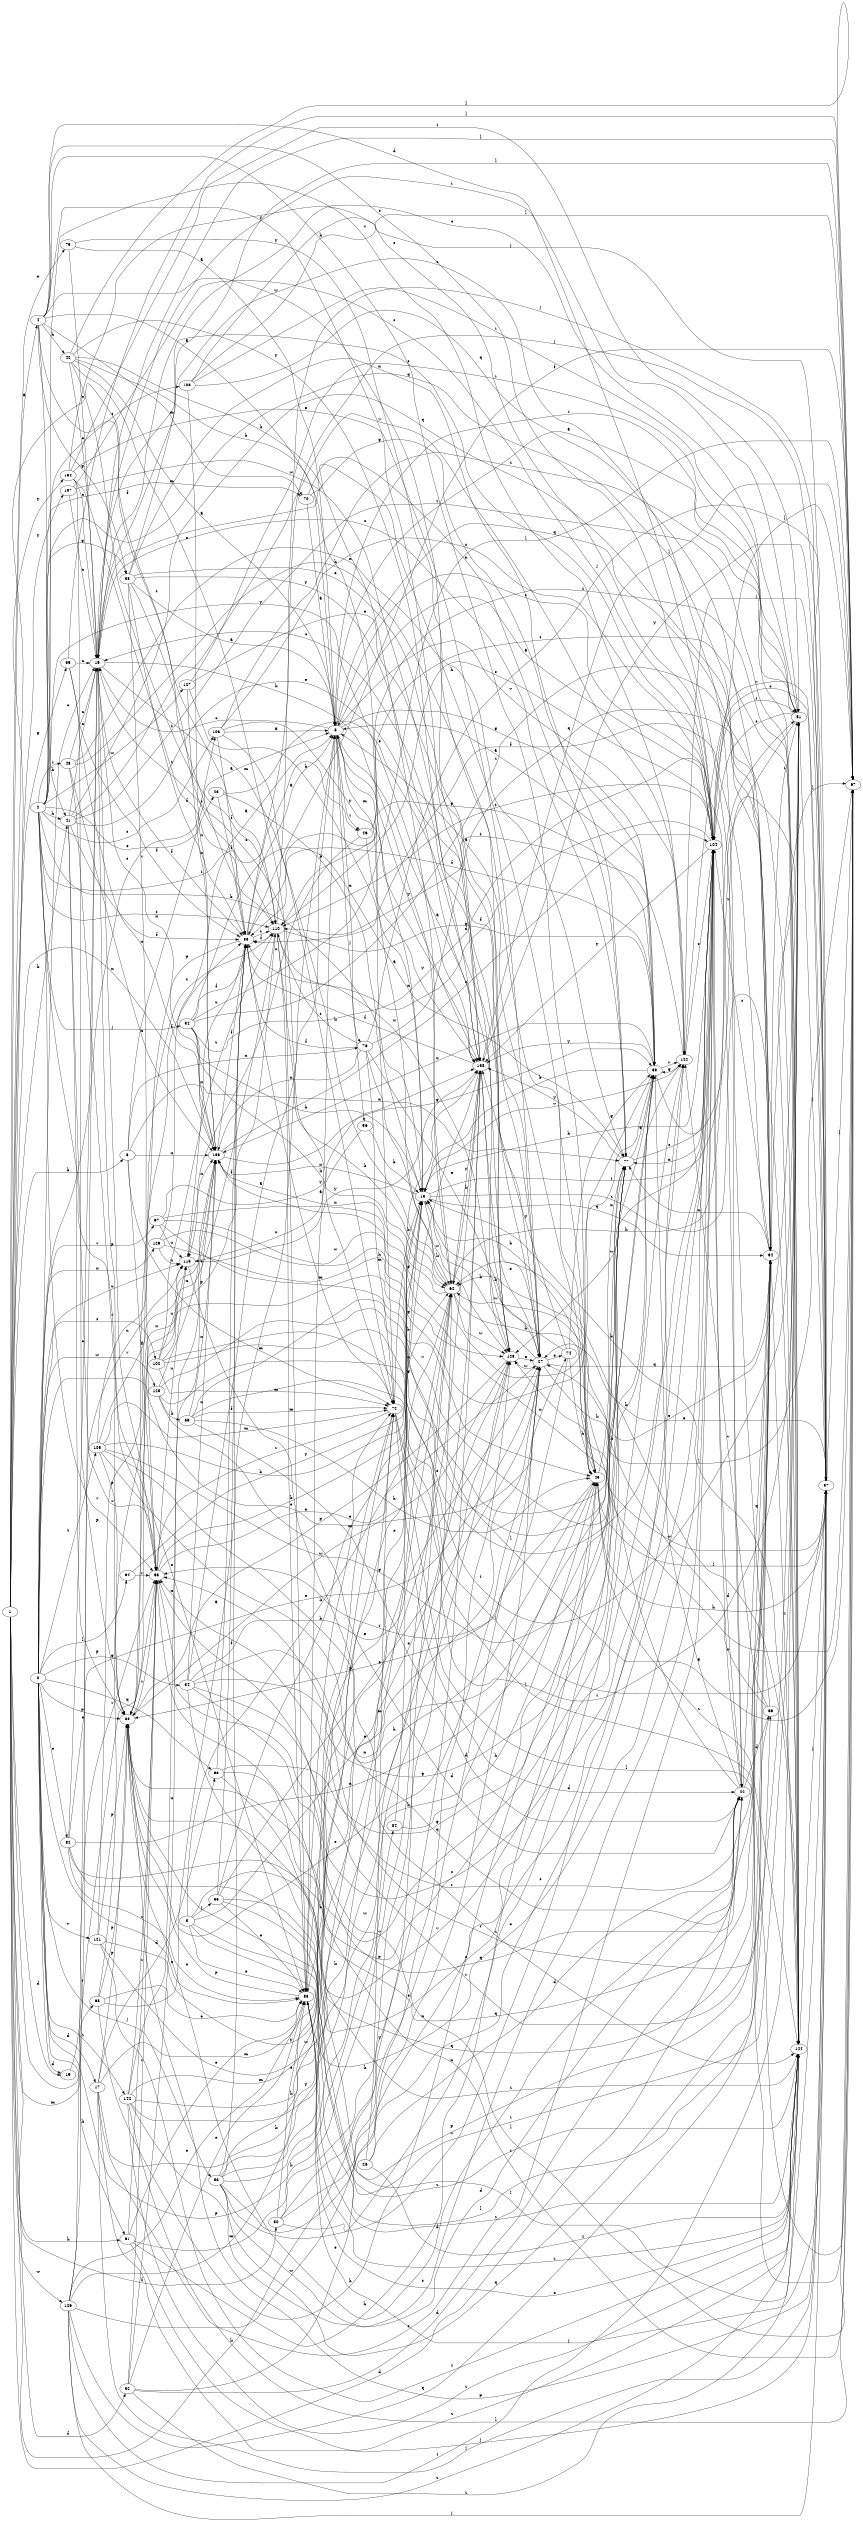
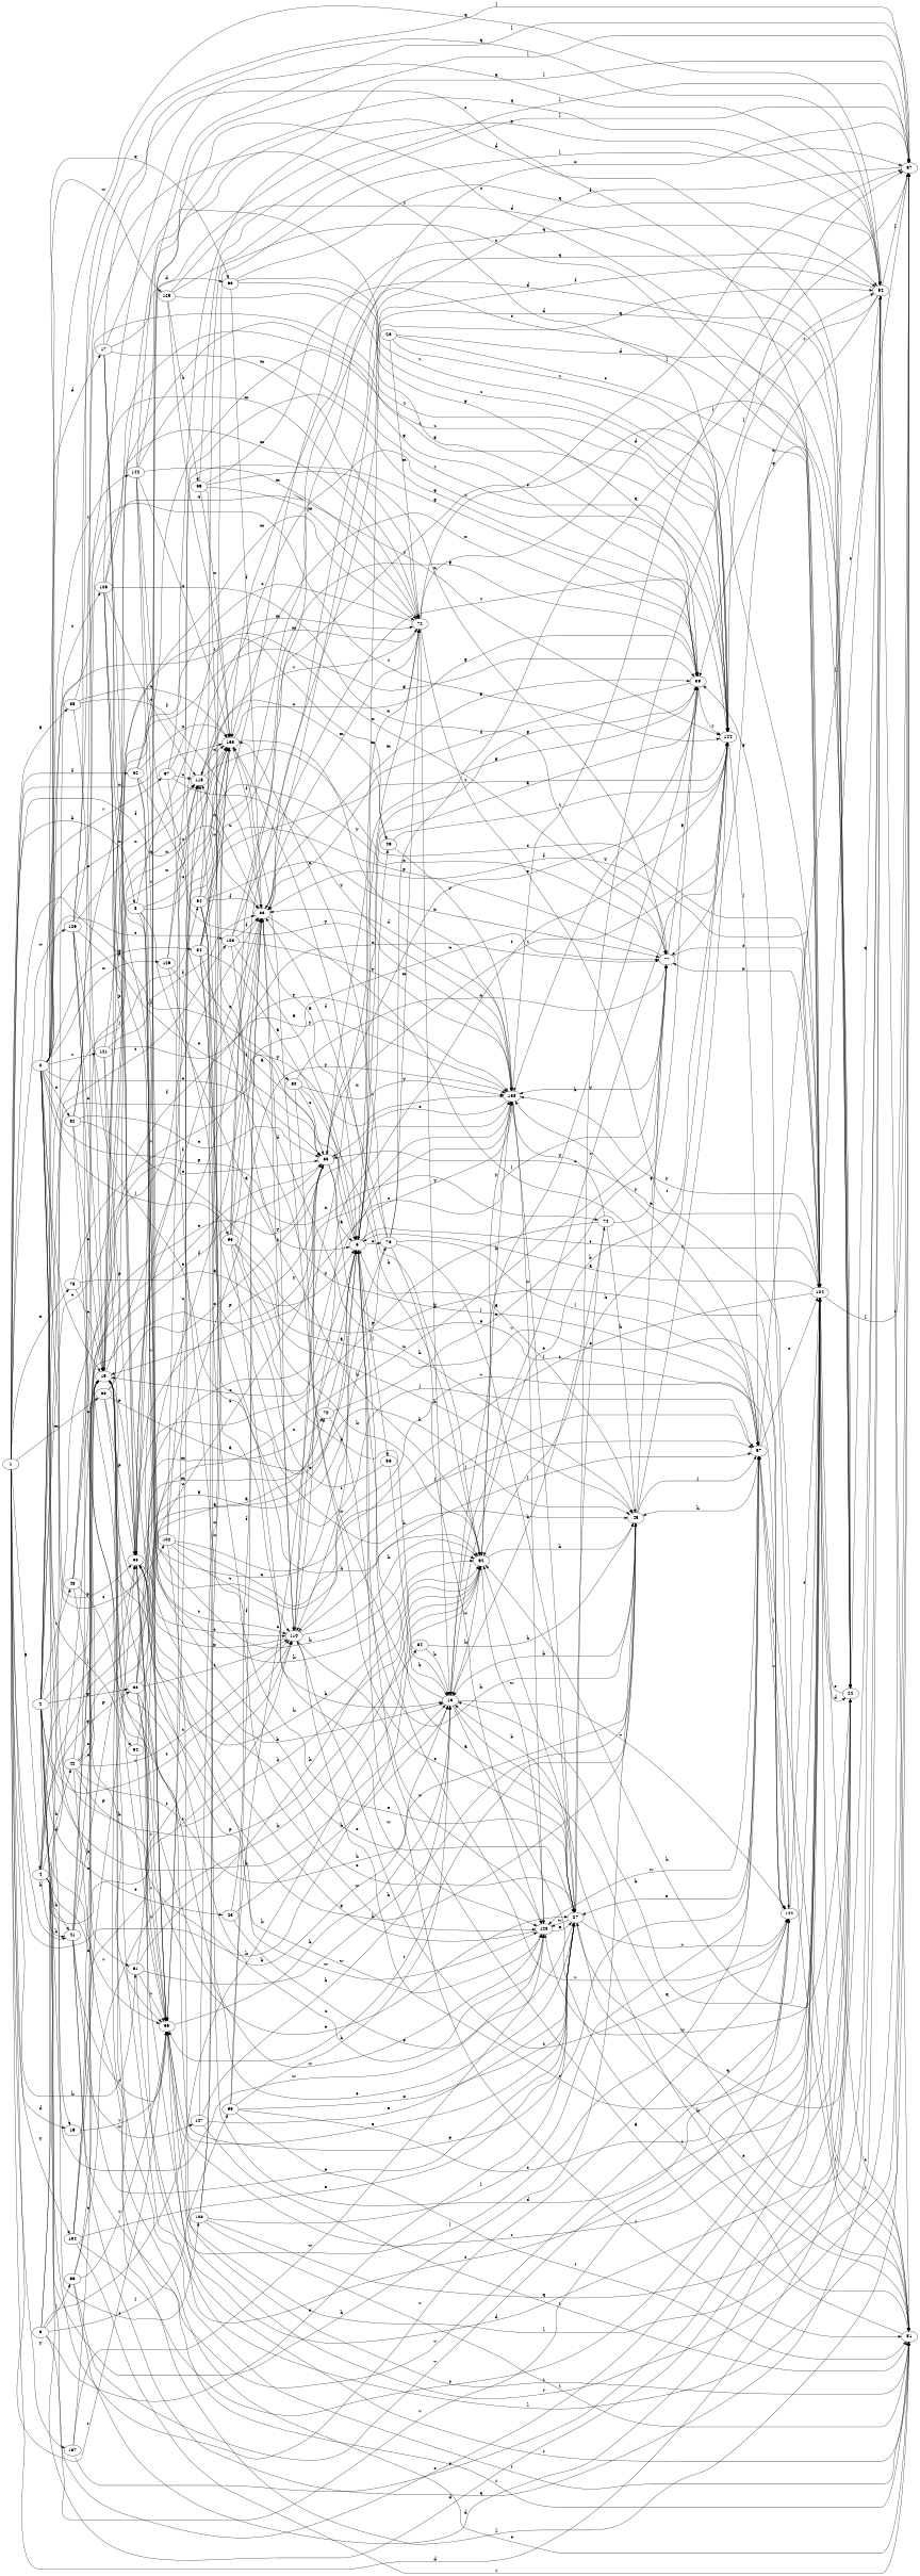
  strict digraph {
    rankdir=LR
    0
    15
    17
    19
    34
    53
    61
    64
    74
    82
    83
    84
    88
    93
    97
    102
    103
    105
    115
    121
    125
    129
    142
    33
    62
    n26 [label=95]
    133
    104
    39
    51
    72
    67
    144
    57
    94
    27
    5
    45
    22
    n40 [label=13]
    122
    128
    77
    59
    138
    110
    1
    4
    8
    30
    32
    35
    41
    n54 [label=68]
    75
    126
    134
    137
    38
    70
    42
    76
    2
    23
    48
    49
    54
    108
    127
    26
    3
    55
    66
    56
    0 -> 15 [label=c]
    0 -> 17 [label=d]
    0 -> 19 [label=d]
    0 -> 34 [label=g]
    0 -> 53 [label=j]
    0 -> 61 [label=k]
    0 -> 64 [label=l]
    0 -> 74 [label=n]
    0 -> 82 [label=o]
    0 -> 83 [label=o]
    0 -> 84 [label=p]
    0 -> 88 [label=p]
    0 -> 93 [label=q]
    0 -> 97 [label=r]
    0 -> 102 [label=s]
    0 -> 103 [label=s]
    0 -> 105 [label=t]
    0 -> 115 [label=u]
    0 -> 121 [label=v]
    0 -> 125 [label=w]
    0 -> 129 [label=x]
    0 -> 142 [label=z]
    15 -> 88 [label=p]
    15 -> 33 [label=f]
    15 -> 62 [label=k]
    15 -> n26 [label=r]
    15 -> 133 [label=x]
    15 -> 104 [label=s]
    15 -> 39 [label=g]
    15 -> 51 [label=i]
    15 -> 72 [label=m]
    15 -> 67 [label=l]
    17 -> 88 [label=p]
    17 -> 93 [label=d]
    17 -> 62 [label=k]
    17 -> 104 [label=s]
    17 -> 72 [label=m]
    17 -> 144 [label=z]
    17 -> 57 [label=j]
    19 -> n26 [label=r]
    34 -> 133 [label=x]
    34 -> 104 [label=s]
    34 -> 39 [label=g]
    34 -> 57 [label=j]
    34 -> 94 [label=q]
    34 -> 27 [label=e]
    34 -> 5 [label=a]
    34 -> 45 [label=h]
    53 -> 33 [label=f]
    53 -> 62 [label=k]
    53 -> 94 [label=q]
    53 -> 45 [label=h]
    53 -> 22 [label=d]
    53 -> n40 [label=b]
    53 -> 122 [label=v]
    53 -> 128 [label=w]
    53 -> 77 [label=n]
    61 -> 83 [label=o]
    61 -> 62 [label=k]
    61 -> n26 [label=r]
    61 -> 57 [label=j]
    61 -> 45 [label=h]
    64 -> n26 [label=r]
    64 -> 138 [label=y]
    74 -> 88 [label=p]
    74 -> 39 [label=g]
    74 -> 45 [label=h]
    74 -> n40 [label=b]
    74 -> 138 [label=y]
    82 -> 15 [label=c]
    82 -> 83 [label=o]
    82 -> 144 [label=z]
    82 -> 27 [label=e]
    82 -> 122 [label=v]
    82 -> 77 [label=n]
    83 -> 88 [label=p]
    83 -> 72 [label=m]
    83 -> 144 [label=z]
    83 -> 57 [label=j]
    83 -> 5 [label=a]
    84 -> 45 [label=h]
    84 -> n40 [label=b]
    88 -> n26 [label=r]
    88 -> 94 [label=q]
    88 -> 27 [label=e]
    88 -> 22 [label=d]
    88 -> 128 [label=w]
    88 -> 110 [label=t]
    93 -> 33 [label=f]
    93 -> 39 [label=g]
    93 -> 144 [label=z]
    93 -> 94 [label=q]
    97 -> 115 [label=u]
    97 -> 39 [label=g]
    97 -> 67 [label=l]
    97 -> 128 [label=w]
    97 -> 138 [label=y]
    102 -> 115 [label=u]
    102 -> 51 [label=i]
    102 -> 72 [label=m]
    102 -> 57 [label=j]
    102 -> 122 [label=v]
    102 -> 110 [label=t]
    103 -> 33 [label=f]
    103 -> 62 [label=k]
    103 -> 104 [label=s]
    103 -> 144 [label=z]
    103 -> 5 [label=a]
    103 -> 138 [label=y]
    105 -> 88 [label=p]
    105 -> 115 [label=u]
    105 -> 39 [label=g]
    105 -> 72 [label=m]
    105 -> 94 [label=q]
    105 -> n40 [label=b]
    105 -> 77 [label=n]
    105 -> 110 [label=t]
    115 -> 133 [label=x]
    115 -> 144 [label=z]
    115 -> 138 [label=y]
    121 -> 88 [label=p]
    121 -> 33 [label=f]
    121 -> 144 [label=z]
    121 -> 128 [label=w]
    121 -> 138 [label=y]
    125 -> 133 [label=x]
    125 -> 104 [label=s]
    125 -> 39 [label=g]
    125 -> 22 [label=d]
    125 -> 59 [label=k]
    129 -> 115 [label=u]
    129 -> 39 [label=g]
    129 -> 5 [label=a]
    129 -> 45 [label=h]
    142 -> 62 [label=k]
    142 -> n26 [label=r]
    142 -> 133 [label=x]
    142 -> 104 [label=s]
    142 -> 72 [label=m]
    142 -> 67 [label=l]
    142 -> 144 [label=z]
    142 -> 138 [label=y]
    33 -> 88 [label=p]
    33 -> 115 [label=u]
    33 -> 39 [label=g]
    33 -> 72 [label=m]
    33 -> 57 [label=j]
    33 -> 5 [label=a]
    33 -> 110 [label=t]
    62 -> 133 [label=x]
-   62 -> 5 [label=a]
    62 -> 45 [label=h]
    62 -> 128 [label=w]
    62 -> 138 [label=y]
    n26 -> 115 [label=u]
    n26 -> 67 [label=l]
    n26 -> 27 [label=e]
    n26 -> n40 [label=b]
    133 -> 33 [label=f]
    133 -> 104 [label=s]
    133 -> 39 [label=g]
    104 -> 83 [label=o]
    104 -> 33 [label=f]
    104 -> 51 [label=i]
    104 -> 67 [label=l]
    104 -> 5 [label=a]
    104 -> 22 [label=d]
    104 -> n40 [label=b]
    104 -> 128 [label=w]
    104 -> 77 [label=n]
    104 -> 138 [label=y]
    104 -> 110 [label=t]
    39 -> 33 [label=f]
    39 -> 133 [label=x]
    39 -> 144 [label=z]
    39 -> 5 [label=a]
    39 -> n40 [label=b]
-   39 -> 122 [label=v]
+   27 -> 122 [label=v]
    39 -> 138 [label=y]
    51 -> 15 [label=c]
    51 -> 62 [label=k]
    51 -> n26 [label=r]
    51 -> 104 [label=s]
    51 -> 57 [label=j]
    51 -> 27 [label=e]
    51 -> 5 [label=a]
    72 -> 15 [label=c]
    72 -> n26 [label=r]
    72 -> 51 [label=i]
    72 -> 67 [label=l]
    72 -> 22 [label=d]
    72 -> n40 [label=b]
    67 -> 33 [label=f]
    67 -> n26 [label=r]
    67 -> 133 [label=x]
    144 -> 83 [label=o]
    144 -> 62 [label=k]
    144 -> 57 [label=j]
    144 -> n40 [label=b]
    144 -> 110 [label=t]
    57 -> 88 [label=p]
    57 -> 104 [label=s]
    57 -> 67 [label=l]
    57 -> 27 [label=e]
    57 -> 45 [label=h]
    57 -> 122 [label=v]
    57 -> 128 [label=w]
    57 -> 138 [label=y]
    94 -> 88 [label=p]
    94 -> 33 [label=f]
    94 -> 104 [label=s]
    94 -> 51 [label=i]
    94 -> 67 [label=l]
    94 -> 144 [label=z]
    94 -> 77 [label=n]
    27 -> 74 [label=e]
    27 -> 67 [label=l]
    27 -> 94 [label=q]
    27 -> 5 [label=a]
    27 -> n40 [label=b]
    27 -> 128 [label=w]
    5 -> 15 [label=c]
    5 -> 104 [label=s]
    5 -> 39 [label=g]
    5 -> 51 [label=i]
    5 -> 72 [label=m]
    5 -> 94 [label=q]
    5 -> 122 [label=v]
    5 -> 138 [label=y]
    5 -> 76 [label=n]
    5 -> 49 [label=i]
    5 -> 56 [label=j]
    45 -> n26 [label=r]
    45 -> 144 [label=z]
    45 -> 57 [label=j]
    45 -> 5 [label=a]
    45 -> n40 [label=b]
    45 -> 77 [label=n]
    22 -> 62 [label=k]
    22 -> n26 [label=r]
    22 -> 104 [label=s]
    22 -> 39 [label=g]
    22 -> 94 [label=q]
    n40 -> 62 [label=k]
    n40 -> 133 [label=x]
    n40 -> 51 [label=i]
    n40 -> 144 [label=z]
    n40 -> 94 [label=q]
    n40 -> 122 [label=v]
    122 -> 104 [label=s]
    122 -> 39 [label=g]
    122 -> 57 [label=j]
    122 -> 110 [label=t]
    128 -> 15 [label=c]
-   128 -> 83 [label=o]
    128 -> 88 [label=p]
    128 -> 27 [label=e]
    77 -> 15 [label=c]
    77 -> 88 [label=p]
    77 -> 104 [label=s]
    77 -> 39 [label=g]
    77 -> 138 [label=y]
    59 -> 133 [label=x]
    59 -> 72 [label=m]
    59 -> 67 [label=l]
    59 -> 45 [label=h]
    59 -> 22 [label=d]
    59 -> 77 [label=n]
    138 -> 83 [label=o]
    138 -> 33 [label=f]
    138 -> 62 [label=k]
    138 -> 67 [label=l]
    138 -> 27 [label=e]
    138 -> 128 [label=w]
    110 -> 83 [label=o]
    110 -> 88 [label=p]
    110 -> 33 [label=f]
    110 -> 62 [label=k]
    110 -> 104 [label=s]
    110 -> 39 [label=g]
    110 -> 57 [label=j]
    110 -> 128 [label=w]
    1 -> 19 [label=d]
    1 -> 61 [label=k]
    1 -> 33 [label=f]
    1 -> 62 [label=k]
    1 -> n26 [label=r]
    1 -> 133 [label=x]
    1 -> 22 [label=d]
    1 -> 4 [label=a]
    1 -> 8 [label=b]
    1 -> 30 [label=f]
    1 -> 32 [label=f]
    1 -> 35 [label=g]
    1 -> 41 [label=h]
    1 -> n54 [label=m]
    1 -> 75 [label=n]
    1 -> 126 [label=w]
    1 -> 134 [label=y]
    1 -> 137 [label=y]
    4 -> 104 [label=s]
    4 -> 5 [label=a]
    4 -> 45 [label=h]
    4 -> 22 [label=d]
    4 -> 128 [label=w]
    4 -> 138 [label=y]
    4 -> 110 [label=t]
    4 -> 41 [label=h]
    4 -> 38 [label=g]
    4 -> 70 [label=m]
    4 -> 42 [label=h]
    8 -> n26 [label=r]
    8 -> 133 [label=x]
    8 -> 72 [label=m]
    8 -> 5 [label=a]
    8 -> 77 [label=n]
    8 -> 76 [label=n]
    30 -> 83 [label=o]
    30 -> 62 [label=k]
    30 -> 27 [label=e]
    30 -> 77 [label=n]
    30 -> 138 [label=y]
    32 -> 83 [label=o]
    32 -> n26 [label=r]
    32 -> 133 [label=x]
    32 -> 144 [label=z]
    32 -> 27 [label=e]
    32 -> 22 [label=d]
    35 -> 15 [label=c]
    35 -> 33 [label=f]
    35 -> 133 [label=x]
    35 -> 67 [label=l]
    41 -> 15 [label=c]
    41 -> 88 [label=p]
    41 -> 33 [label=f]
    41 -> n26 [label=r]
    41 -> 144 [label=z]
    41 -> 94 [label=q]
    41 -> 27 [label=e]
    41 -> 122 [label=v]
    n54 -> 83 [label=o]
    n54 -> 88 [label=p]
    n54 -> 133 [label=x]
    n54 -> 5 [label=a]
    n54 -> 45 [label=h]
    75 -> 15 [label=c]
    75 -> 5 [label=a]
    75 -> 138 [label=y]
    126 -> 15 [label=c]
    126 -> 83 [label=o]
    126 -> 115 [label=u]
    126 -> 51 [label=i]
    126 -> 72 [label=m]
    126 -> 144 [label=z]
    126 -> 57 [label=j]
    126 -> 94 [label=q]
    126 -> 128 [label=w]
    134 -> 15 [label=c]
    134 -> 88 [label=p]
    134 -> 104 [label=s]
    134 -> 51 [label=i]
    134 -> 27 [label=e]
    134 -> 110 [label=t]
    137 -> 15 [label=c]
    137 -> 104 [label=s]
    137 -> 128 [label=w]
    38 -> 33 [label=f]
    38 -> n26 [label=r]
    38 -> 67 [label=l]
    38 -> 27 [label=e]
    38 -> 5 [label=a]
    38 -> 77 [label=n]
    38 -> 138 [label=y]
    38 -> 110 [label=t]
    70 -> 5 [label=a]
    70 -> 45 [label=h]
    70 -> 77 [label=n]
    42 -> 15 [label=c]
    42 -> 83 [label=o]
    42 -> 62 [label=k]
    42 -> 67 [label=l]
    42 -> 5 [label=a]
    42 -> n40 [label=b]
    42 -> 138 [label=y]
    42 -> 110 [label=t]
    76 -> 33 [label=f]
    76 -> 133 [label=x]
    76 -> 72 [label=m]
    76 -> 57 [label=j]
    76 -> 94 [label=q]
    76 -> 27 [label=e]
    76 -> 128 [label=w]
    76 -> 110 [label=t]
    2 -> 83 [label=o]
    2 -> 103 [label=s]
    2 -> n26 [label=r]
    2 -> 94 [label=q]
    2 -> n40 [label=b]
    2 -> 122 [label=v]
    2 -> 138 [label=y]
    2 -> 110 [label=t]
    2 -> 41 [label=h]
    2 -> 38 [label=g]
    2 -> 70 [label=m]
    2 -> 23 [label=e]
    2 -> 48 [label=i]
    2 -> 49 [label=i]
    2 -> 54 [label=j]
    2 -> 108 [label=t]
    2 -> 127 [label=w]
    23 -> 33 [label=f]
    23 -> 27 [label=e]
    23 -> n40 [label=b]
    48 -> 15 [label=c]
-   48 -> n26 [label=r]
+   48 -> n26 [label=b]
    48 -> 133 [label=x]
    48 -> 45 [label=h]
    48 -> 77 [label=n]
    49 -> 115 [label=u]
    49 -> 144 [label=z]
    49 -> 138 [label=y]
    54 -> 33 [label=f]
    54 -> 62 [label=k]
    54 -> 133 [label=x]
    54 -> 67 [label=l]
    54 -> 144 [label=z]
    54 -> 22 [label=d]
    54 -> n40 [label=b]
    54 -> 77 [label=n]
    108 -> 133 [label=x]
    108 -> 51 [label=i]
    108 -> 67 [label=l]
    108 -> 57 [label=j]
    108 -> 94 [label=q]
    127 -> 133 [label=x]
    127 -> 51 [label=i]
    127 -> 27 [label=e]
    127 -> n40 [label=b]
    26 -> 104 [label=s]
    26 -> 72 [label=m]
    26 -> 144 [label=z]
    26 -> 22 [label=d]
    3 -> 83 [label=o]
    3 -> 62 [label=k]
    3 -> 144 [label=z]
    3 -> 27 [label=e]
    3 -> 122 [label=v]
    3 -> 55 [label=j]
    3 -> 66 [label=l]
    55 -> 83 [label=o]
    55 -> 33 [label=f]
    55 -> 104 [label=s]
    55 -> 51 [label=i]
    55 -> 27 [label=e]
    55 -> n40 [label=b]
    66 -> 15 [label=c]
    66 -> 62 [label=k]
    66 -> n26 [label=r]
-   22 -> 66 [label=d]
+   66 -> 22 [label=d]
    66 -> 122 [label=v]
    56 -> 115 [label=u]
    56 -> n40 [label=b]
  }
